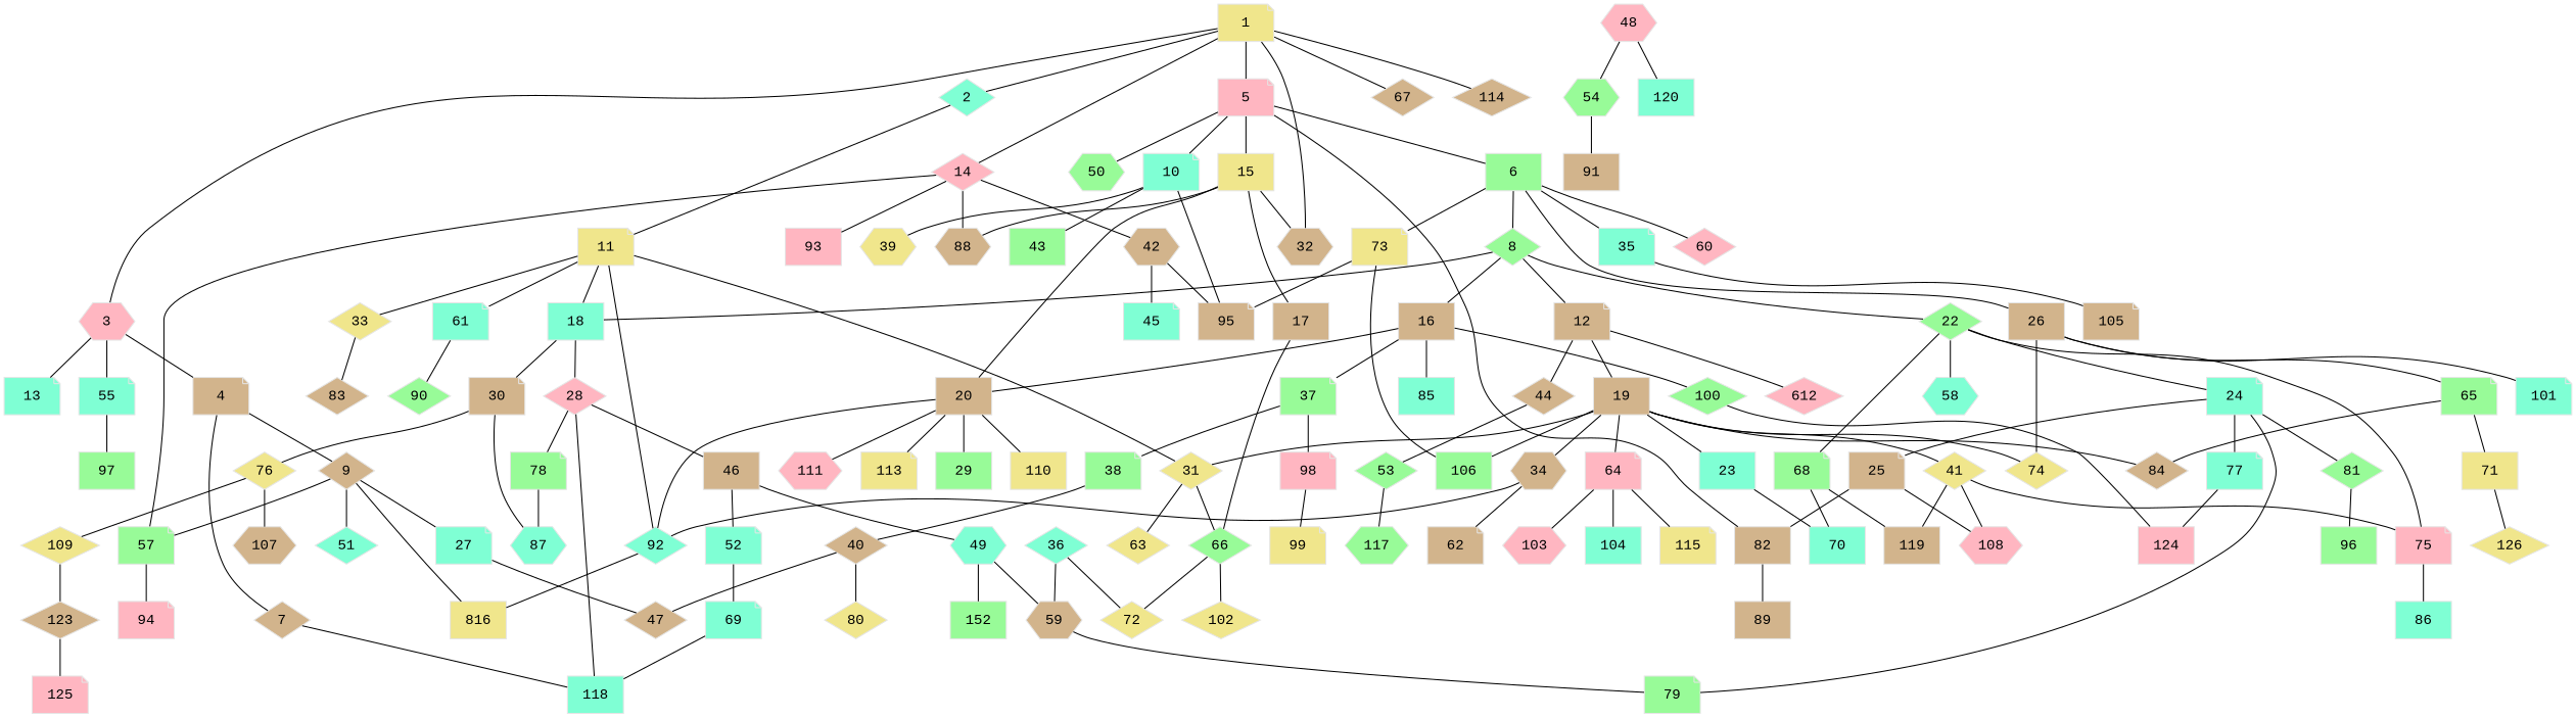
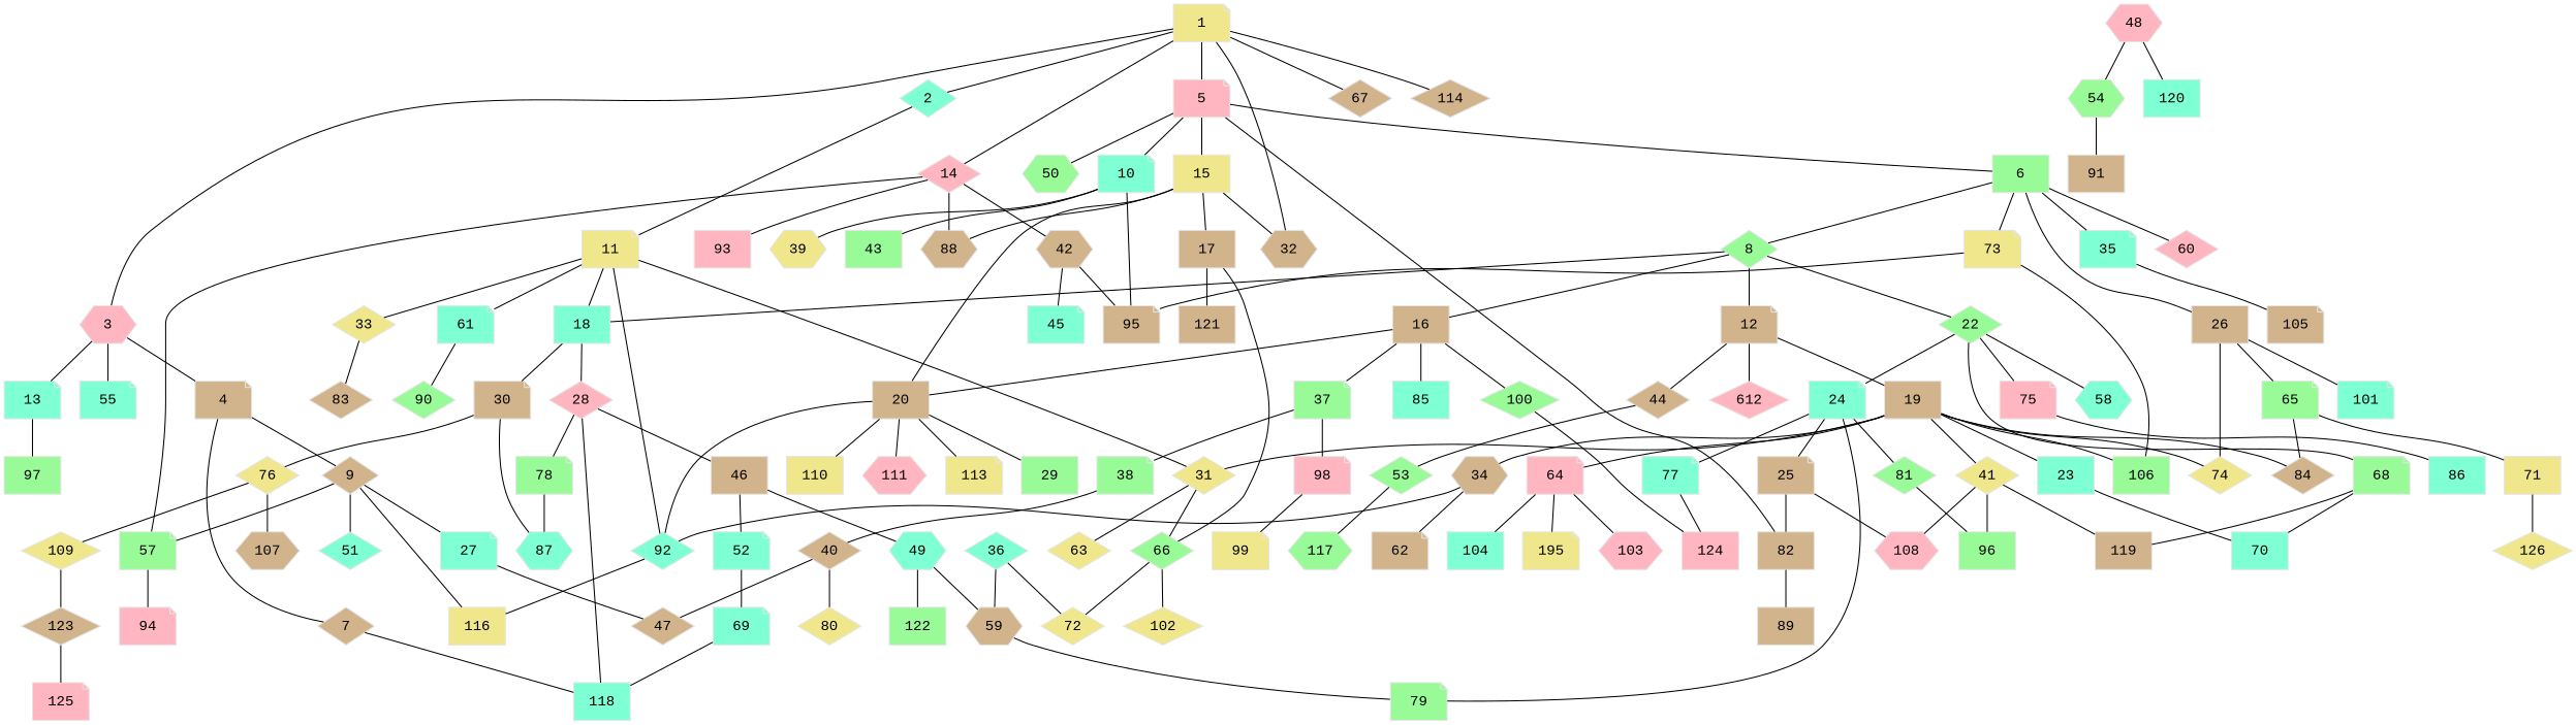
  graph {
    fontname="Liberation Mono"
    node [color=gray90 fillcolor=tan fontname="Liberation Mono" shape=note style=filled]
    edge [fontname="Liberation Mono"]
    1 [fillcolor=khaki]
    2 [fillcolor=aquamarine shape=diamond]
    3 [fillcolor=lightpink shape=hexagon]
    5 [fillcolor=lightpink]
    14 [fillcolor=lightpink shape=diamond]
    32 [shape=hexagon]
    67 [shape=diamond]
    114 [shape=diamond]
    11 [fillcolor=khaki]
    4
    13 [fillcolor=aquamarine]
    55 [fillcolor=aquamarine]
    6 [fillcolor=palegreen shape=box]
    10 [fillcolor=aquamarine]
    15 [fillcolor=khaki shape=box]
    50 [fillcolor=palegreen shape=hexagon]
    82 [shape=box]
    57 [fillcolor=palegreen]
    42 [shape=hexagon]
    88 [shape=hexagon]
    93 [fillcolor=lightpink shape=box]
    18 [fillcolor=aquamarine shape=box]
    31 [fillcolor=khaki shape=diamond]
    33 [fillcolor=khaki shape=diamond]
    61 [fillcolor=aquamarine]
    92 [fillcolor=aquamarine shape=diamond]
    7 [shape=diamond]
    9 [shape=diamond]
    97 [fillcolor=palegreen shape=box]
    118 [fillcolor=aquamarine shape=box]
    27 [fillcolor=aquamarine]
    51 [fillcolor=aquamarine shape=diamond]
-   116 [fillcolor=khaki shape=box label=816]
+   116 [fillcolor=khaki shape=box]
    8 [fillcolor=palegreen shape=diamond]
    26 [shape=box]
    35 [fillcolor=aquamarine]
    60 [fillcolor=lightpink shape=diamond]
    73 [fillcolor=khaki]
    39 [fillcolor=khaki shape=hexagon]
    43 [fillcolor=palegreen shape=box]
    95
    17 [shape=box]
    20 [shape=box]
    89 [shape=box]
    12
    16 [shape=box]
    22 [fillcolor=palegreen shape=diamond]
    74 [fillcolor=khaki shape=diamond]
    65 [fillcolor=palegreen]
    101 [fillcolor=aquamarine]
    105
    106 [fillcolor=palegreen shape=box]
    19 [shape=box]
    44 [shape=diamond]
    n55 [fillcolor=lightpink label=612 shape=diamond]
    37 [fillcolor=palegreen]
    85 [fillcolor=aquamarine shape=box]
    100 [fillcolor=palegreen shape=diamond]
    28 [fillcolor=lightpink shape=diamond]
    30
    24 [fillcolor=aquamarine]
    58 [fillcolor=aquamarine shape=hexagon]
    68 [fillcolor=palegreen]
    75 [fillcolor=lightpink]
    47 [shape=diamond]
    94 [fillcolor=lightpink]
    66 [fillcolor=palegreen shape=diamond]
    63 [fillcolor=khaki shape=diamond]
    83 [shape=diamond]
    90 [fillcolor=palegreen shape=diamond]
    23 [fillcolor=aquamarine shape=box]
    34 [shape=hexagon]
    41 [fillcolor=khaki shape=diamond]
    64 [fillcolor=lightpink]
    84 [shape=diamond]
    53 [fillcolor=palegreen shape=diamond]
    45 [fillcolor=aquamarine]
+   121 [shape=box]
    29 [fillcolor=palegreen shape=box]
    110 [fillcolor=khaki shape=box]
    111 [fillcolor=lightpink shape=hexagon]
    113 [fillcolor=khaki]
    38 [fillcolor=palegreen]
    98 [fillcolor=lightpink]
    124 [fillcolor=lightpink shape=box]
    72 [fillcolor=khaki shape=diamond]
    102 [fillcolor=khaki shape=diamond]
    46 [shape=box]
    78 [fillcolor=palegreen]
    76 [fillcolor=khaki shape=diamond]
    87 [fillcolor=aquamarine shape=hexagon]
    70 [fillcolor=aquamarine shape=box]
    62
    108 [fillcolor=lightpink shape=hexagon]
    96 [fillcolor=palegreen shape=box]
    119 [shape=box]
    103 [fillcolor=lightpink shape=hexagon]
    104 [fillcolor=aquamarine shape=box]
-   115 [fillcolor=khaki]
+   115 [fillcolor=khaki label=195]
    36 [fillcolor=aquamarine shape=diamond]
    59 [shape=hexagon]
    48 [fillcolor=lightpink shape=hexagon]
    54 [fillcolor=palegreen shape=hexagon]
    120 [fillcolor=aquamarine shape=box]
    25
    77 [fillcolor=aquamarine]
    79 [fillcolor=palegreen]
    81 [fillcolor=palegreen shape=diamond]
    86 [fillcolor=aquamarine shape=box]
    71 [fillcolor=khaki shape=box]
    49 [fillcolor=aquamarine shape=hexagon]
    52 [fillcolor=aquamarine]
    107 [shape=hexagon]
    109 [fillcolor=khaki shape=diamond]
    40 [shape=diamond]
    99 [fillcolor=khaki]
    80 [fillcolor=khaki shape=diamond]
    117 [fillcolor=palegreen shape=hexagon]
-   122 [fillcolor=palegreen shape=box label=152]
+   122 [fillcolor=palegreen shape=box]
    69 [fillcolor=aquamarine]
    91 [shape=box]
    126 [fillcolor=khaki shape=diamond]
    123 [shape=diamond]
    125 [fillcolor=lightpink]
    1 -- 2
    1 -- 3
    1 -- 5
    1 -- 14
    1 -- 32
    1 -- 67
    1 -- 114
    2 -- 11
    3 -- 4
    3 -- 13
    3 -- 55
    5 -- 6
    5 -- 10
    5 -- 15
    5 -- 50
    5 -- 82
    14 -- 57
    14 -- 42
    14 -- 88
    14 -- 93
    11 -- 18
    11 -- 31
    11 -- 33
    11 -- 61
    11 -- 92
    4 -- 7
    4 -- 9
-   55 -- 97
+   13 -- 97
    6 -- 8
    6 -- 26
    6 -- 35
    6 -- 60
    6 -- 73
    10 -- 39
    10 -- 43
    10 -- 95
    15 -- 32
    15 -- 88
    15 -- 17
    15 -- 20
    82 -- 89
    57 -- 94
    42 -- 95
    42 -- 45
    18 -- 28
    18 -- 30
    31 -- 66
    31 -- 63
    33 -- 83
    61 -- 90
    92 -- 116
    7 -- 118
    9 -- 57
    9 -- 27
    9 -- 51
    9 -- 116
    27 -- 47
    8 -- 18
    8 -- 12
    8 -- 16
    8 -- 22
    26 -- 74
    26 -- 65
    26 -- 101
    35 -- 105
    73 -- 95
    73 -- 106
    17 -- 66
+   17 -- 121
    20 -- 92
    20 -- 29
    20 -- 110
    20 -- 111
    20 -- 113
    12 -- 19
    12 -- 44
    12 -- n55
    16 -- 20
    16 -- 37
    16 -- 85
    16 -- 100
    22 -- 24
    22 -- 58
    22 -- 68
    22 -- 75
    65 -- 84
    65 -- 71
    19 -- 31
    19 -- 74
    19 -- 106
    19 -- 23
    19 -- 34
    19 -- 41
    19 -- 64
    19 -- 84
    44 -- 53
    37 -- 38
    37 -- 98
    100 -- 124
    28 -- 118
    28 -- 46
    28 -- 78
    30 -- 76
    30 -- 87
    24 -- 25
    24 -- 77
    24 -- 79
    24 -- 81
    68 -- 70
    68 -- 119
    75 -- 86
    66 -- 72
    66 -- 102
    23 -- 70
    34 -- 92
    34 -- 62
    41 -- 108
-   41 -- 75
+   41 -- 96
    41 -- 119
    64 -- 103
    64 -- 104
    64 -- 115
    53 -- 117
    38 -- 40
    98 -- 99
    46 -- 49
    46 -- 52
    78 -- 87
    76 -- 107
    76 -- 109
    36 -- 72
    36 -- 59
    59 -- 79
    48 -- 54
    48 -- 120
    54 -- 91
    25 -- 82
    25 -- 108
    77 -- 124
    81 -- 96
    71 -- 126
    49 -- 59
    49 -- 122
    52 -- 69
    109 -- 123
    40 -- 47
    40 -- 80
    69 -- 118
    123 -- 125
  }
